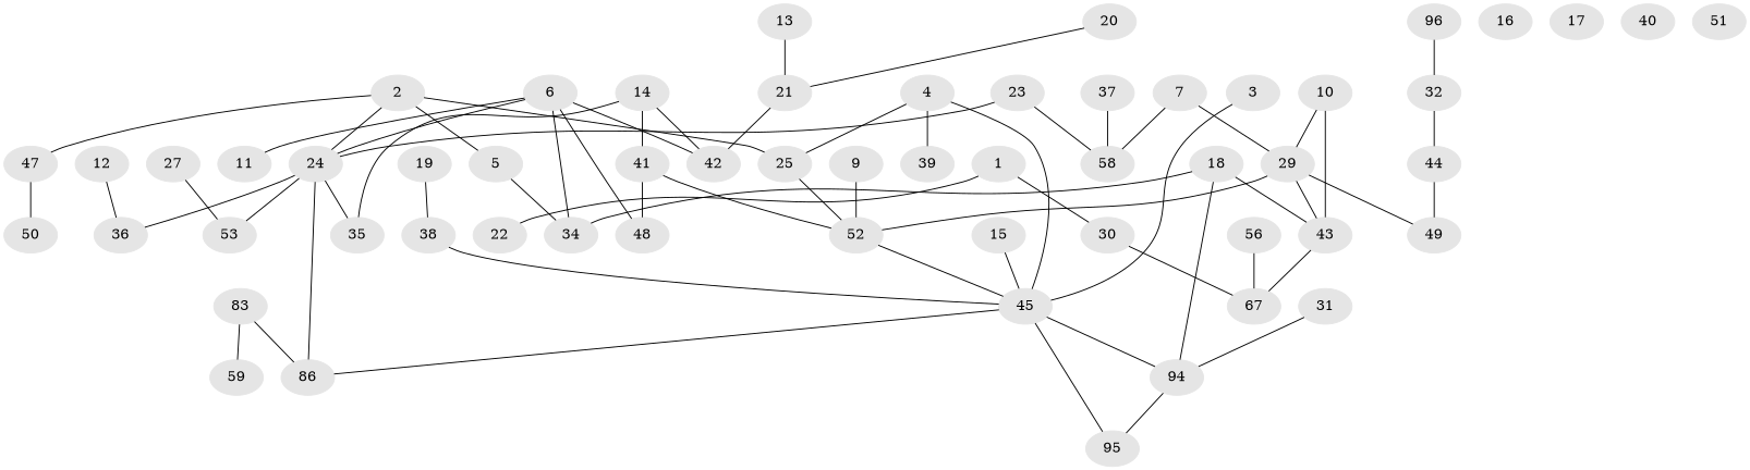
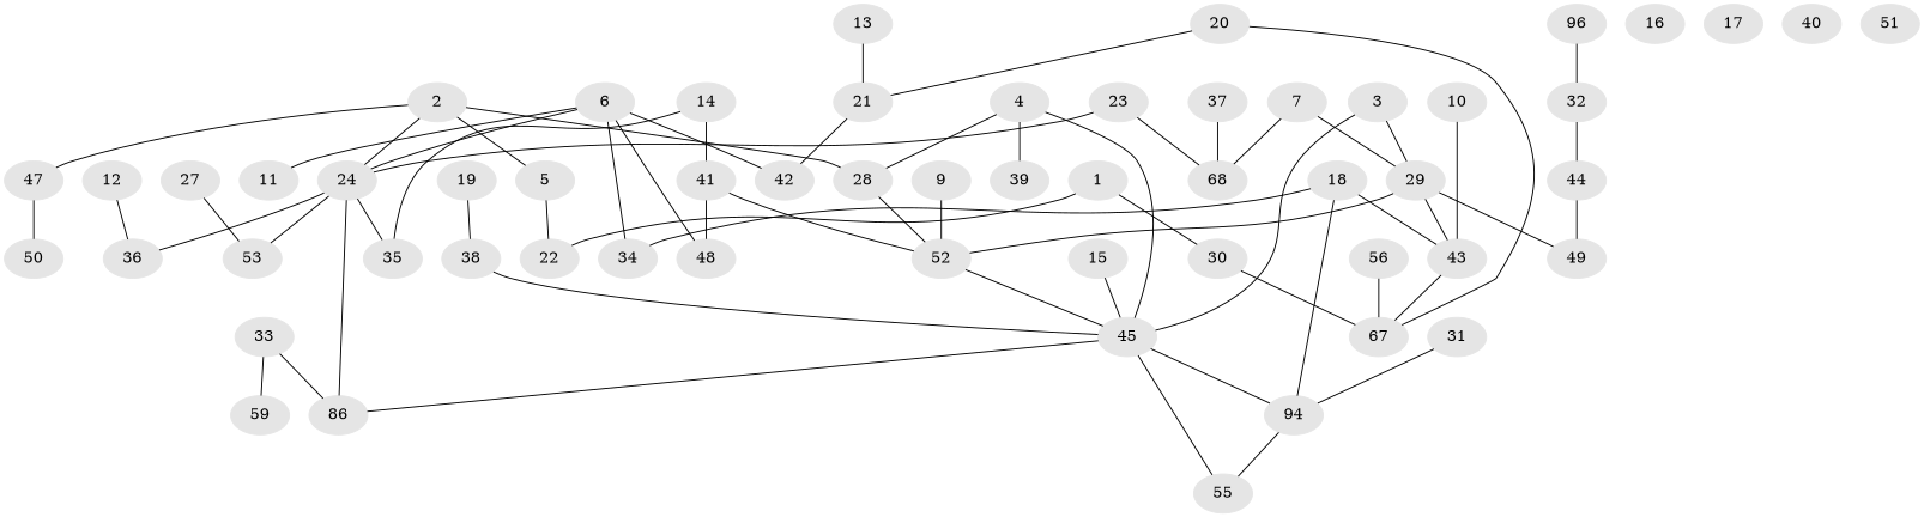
  graph {
    node [color=gray90 style=filled]
    1
    22
    30
    n4 [label=67]
    2
    5
    24
-   28 [label=25]
+   28
    47
    36
    35
    n12 [label=86]
    53
    52
    50
    3
    29
    45
    43
    49
    n21 [label=94]
-   55 [label=95]
+   55
    4
    39
    6
    11
    42
    48
    34
    18
    7
-   58
+   58 [label=68]
    27
    38
    9
    10
    12
    13
    21
    14
    41
    15
    16
    17
    19
    20
    23
    n48 [label=96]
    32
    44
    31
-   33 [label=83]
+   33
    59
    37
    40
    51
    56
    1 -- 22
    1 -- 30
    30 -- n4
    2 -- 5
    2 -- 24
    2 -- 28
    2 -- 47
-   5 -- 34
+   5 -- 22
    24 -- 36
    24 -- 35
    24 -- n12
    24 -- 53
    28 -- 52
    47 -- 50
    52 -- 45
-   10 -- 29
+   3 -- 29
    3 -- 45
    29 -- 52
    29 -- 43
    29 -- 49
    45 -- n12
    45 -- n21
    45 -- 55
    43 -- n4
    n21 -- 55
    4 -- 28
    4 -- 45
    4 -- 39
    6 -- 24
    6 -- 11
    6 -- 42
    6 -- 48
    6 -- 34
    18 -- 43
    18 -- n21
    18 -- 34
    7 -- 29
    7 -- 58
    27 -- 53
    38 -- 45
    9 -- 52
    10 -- 43
    12 -- 36
    13 -- 21
    21 -- 42
    14 -- 35
-   14 -- 42
    14 -- 41
    41 -- 52
    41 -- 48
    15 -- 45
    19 -- 38
+   20 -- n4
    20 -- 21
    23 -- 24
    23 -- 58
    n48 -- 32
    32 -- 44
    44 -- 49
    31 -- n21
    33 -- n12
    33 -- 59
    37 -- 58
    56 -- n4
  }
